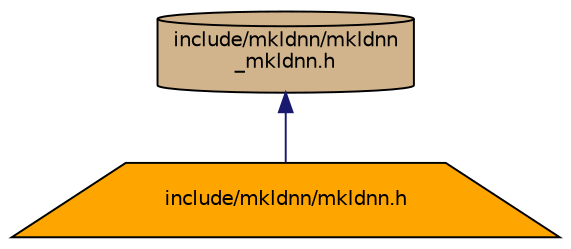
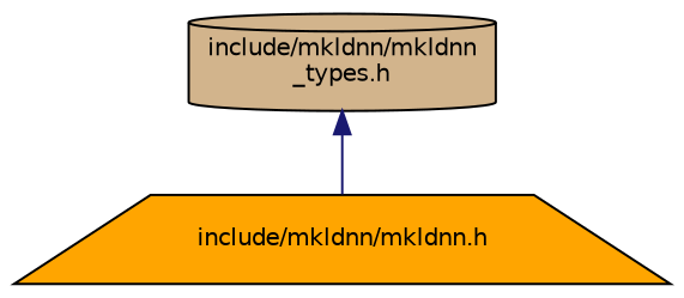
  digraph {
    node [color=black fontname=Helvetica fontsize=10 style=filled]
-   n1 [fillcolor=tan fontcolor=black height=0.2 label="include/mkldnn/mkldnn\l_mkldnn.h" shape=cylinder width=0.4]
+   n1 [fillcolor=tan fontcolor=black height=0.2 label="include/mkldnn/mkldnn\l_types.h" shape=cylinder width=0.4]
    n2 [fillcolor=orange height=0.2 label="include/mkldnn/mkldnn.h" shape=trapezium width=0.4]
    n1 -> n2 [color=midnightblue dir=back fontname=Helvetica fontsize=10 labelfontname=Helvetica labelfontsize=10 style=solid]
  }
